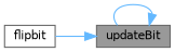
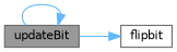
  digraph {
    rankdir=LR
    node [fontname=Helvetica fontsize=10 shape=box style=filled]
    edge [color=steelblue1 fontname=Helvetica fontsize=10 labelfontname=Helvetica labelfontsize=10 style=solid]
    n1 [color=gray40 fillcolor=grey60 fontcolor=black height=0.2 label=updateBit width=0.4]
    n2 [color=grey40 fillcolor=white height=0.2 label=flipbit width=0.4]
    n1 -> n1
-   n2 -> n1
+   n1 -> n2
  }
